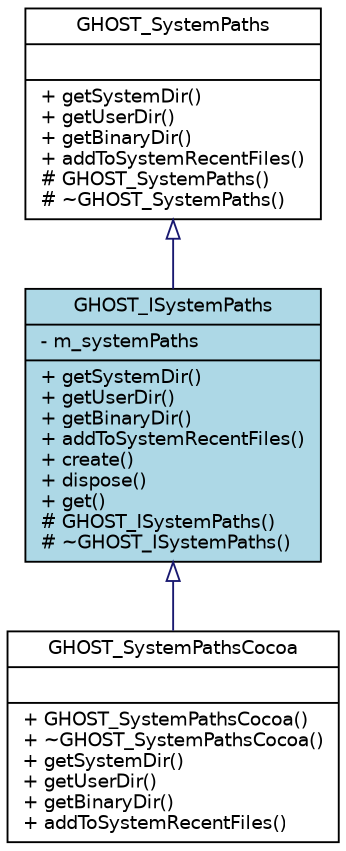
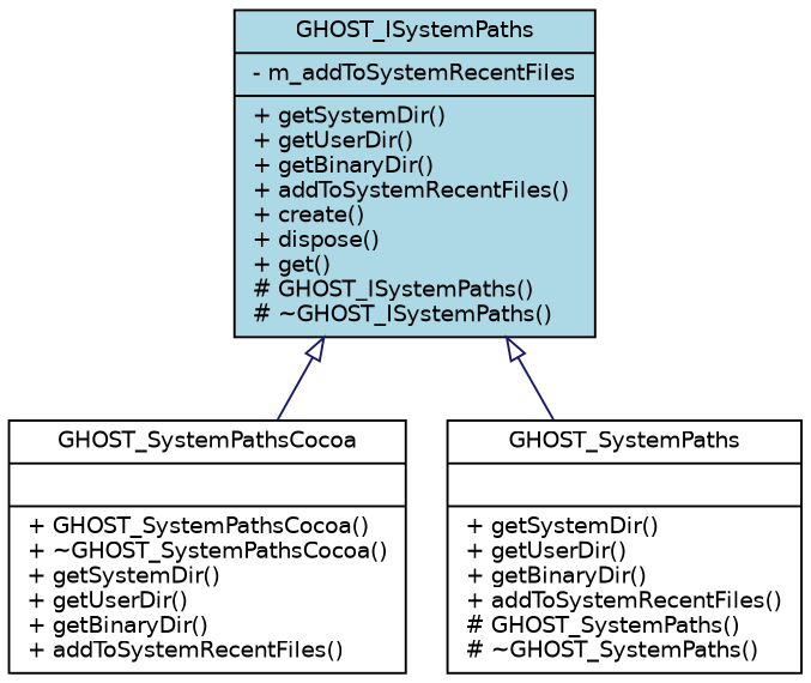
  digraph {
    node [color=black fillcolor=white fontname=Helvetica fontsize=10 shape=record style=filled]
    edge [arrowtail=empty color=midnightblue dir=back fontname=Helvetica fontsize=10 labelfontname=Helvetica labelfontsize=10 style=solid]
    n1 [fontcolor=black height=0.2 label="{GHOST_SystemPathsCocoa\n||+ GHOST_SystemPathsCocoa()\l+ ~GHOST_SystemPathsCocoa()\l+ getSystemDir()\l+ getUserDir()\l+ getBinaryDir()\l+ addToSystemRecentFiles()\l}" width=0.4]
    n2 [height=0.2 label="{GHOST_SystemPaths\n||+ getSystemDir()\l+ getUserDir()\l+ getBinaryDir()\l+ addToSystemRecentFiles()\l# GHOST_SystemPaths()\l# ~GHOST_SystemPaths()\l}" width=0.4]
-   n3 [fillcolor=lightblue height=0.2 label="{GHOST_ISystemPaths\n|- m_systemPaths\l|+ getSystemDir()\l+ getUserDir()\l+ getBinaryDir()\l+ addToSystemRecentFiles()\l+ create()\l+ dispose()\l+ get()\l# GHOST_ISystemPaths()\l# ~GHOST_ISystemPaths()\l}" width=0.4]
+   n3 [fillcolor=lightblue height=0.2 label="{GHOST_ISystemPaths\n|- m_addToSystemRecentFiles\l|+ getSystemDir()\l+ getUserDir()\l+ getBinaryDir()\l+ addToSystemRecentFiles()\l+ create()\l+ dispose()\l+ get()\l# GHOST_ISystemPaths()\l# ~GHOST_ISystemPaths()\l}" width=0.4]
    n3 -> n1
-   n2 -> n3
+   n3 -> n2
  }
